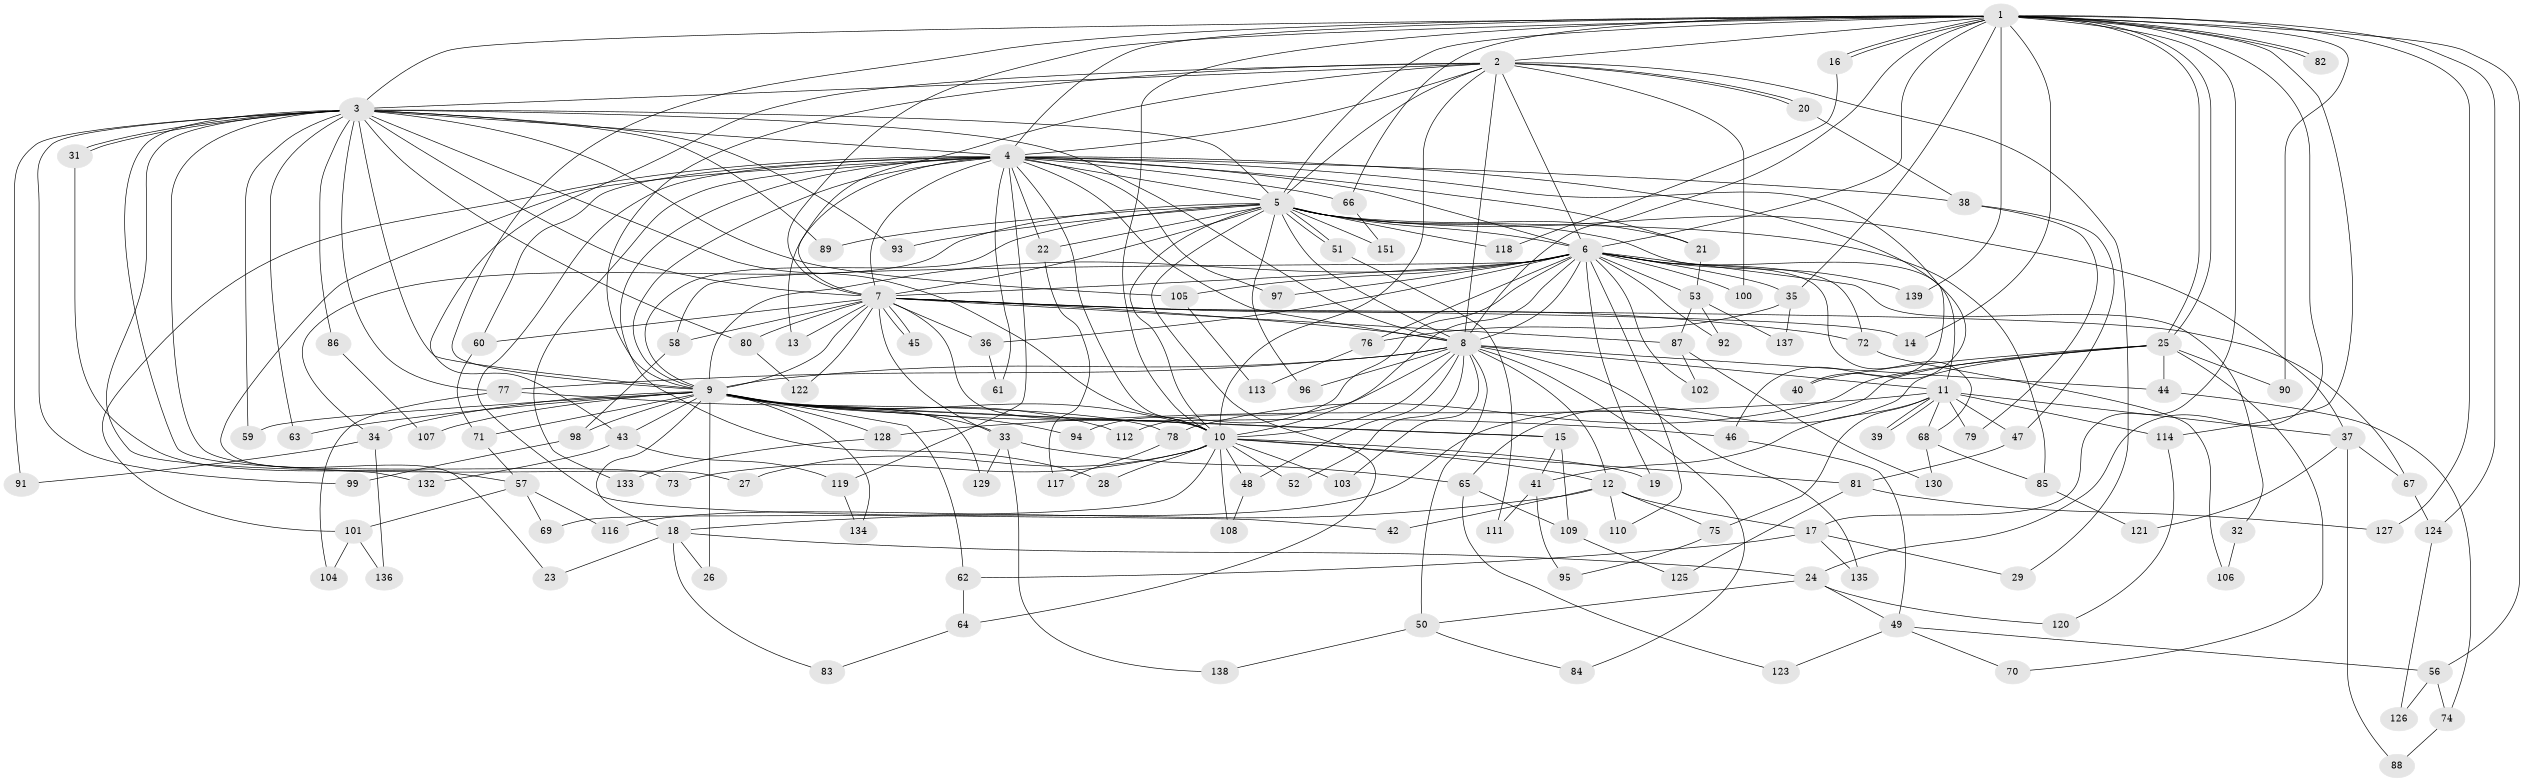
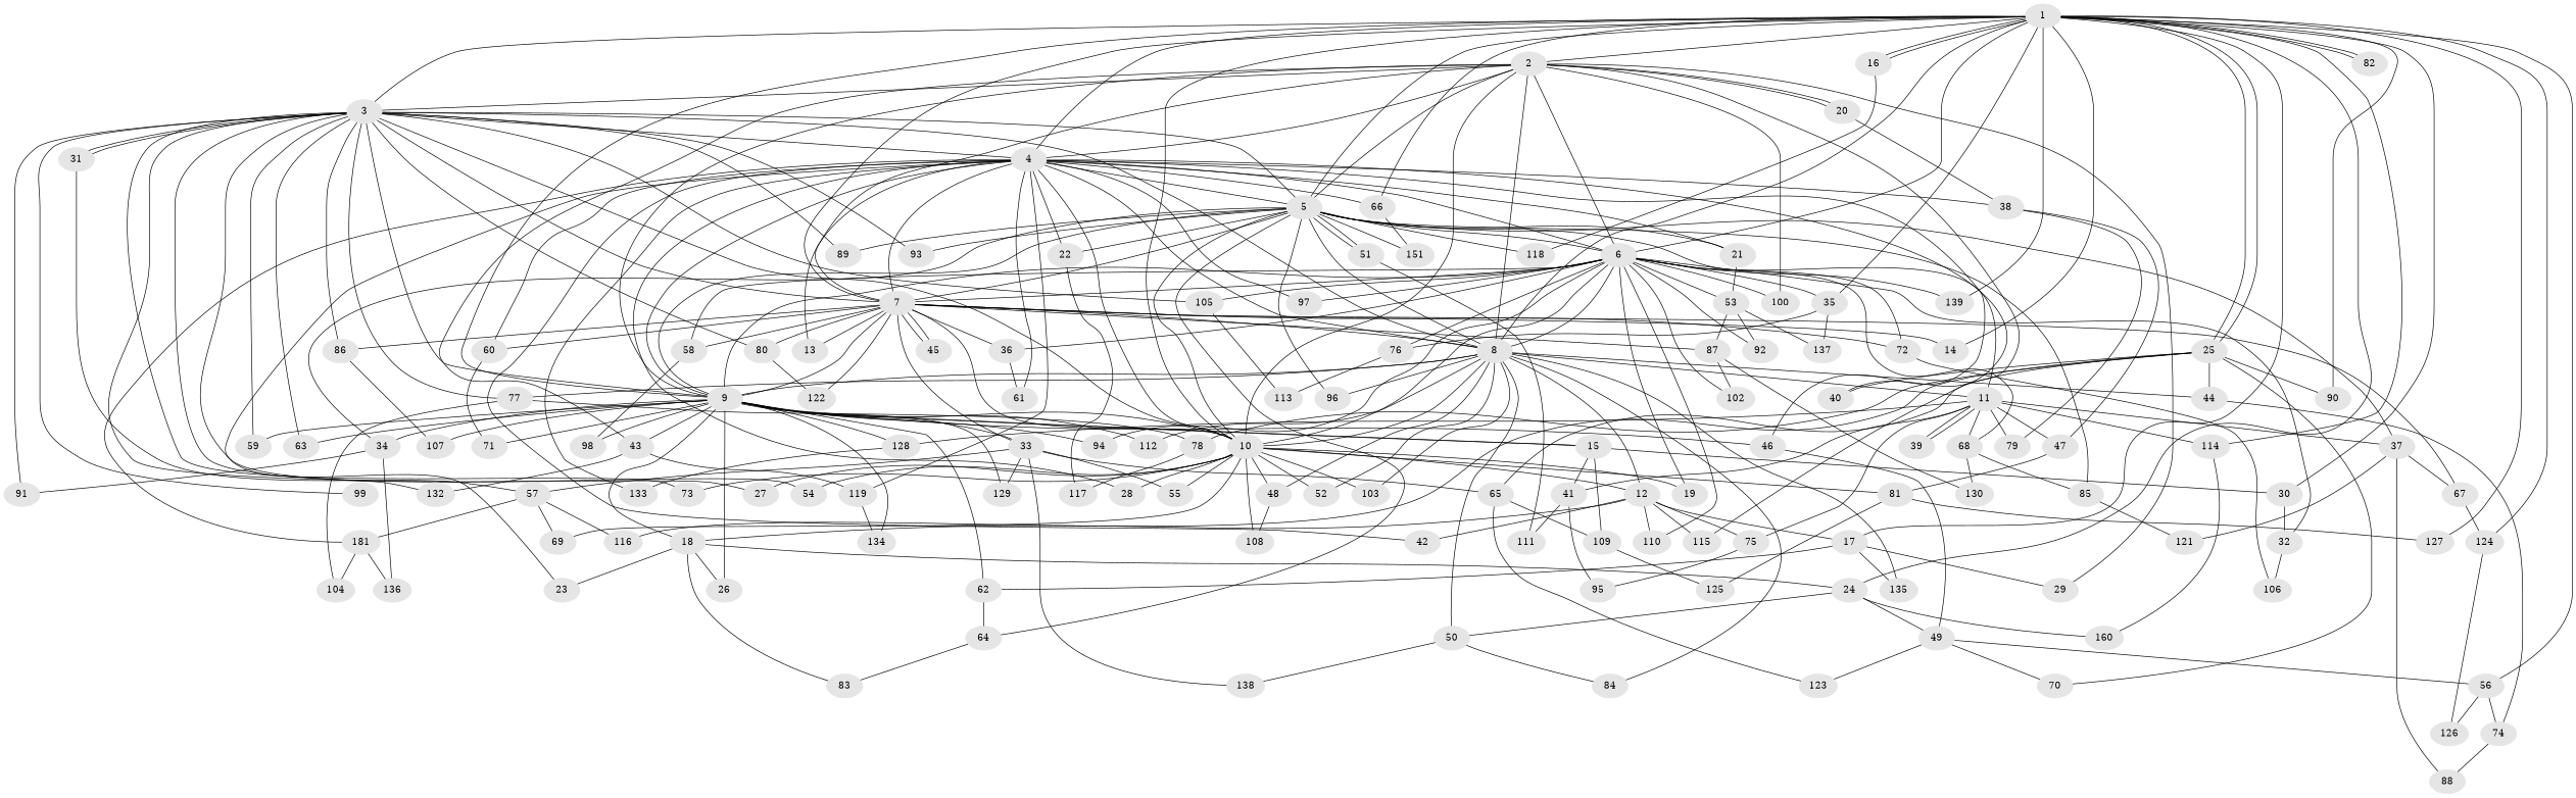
  graph {
    node [color=gray90 style=filled]
    1
    2
    3
    4
    5
    6
    7
    8
    9
    10
    14
    16
    17
    24
    25
+   30
    35
    56
    66
    82
    90
    114
    124
    127
    139
    20
    29
    43
    100
+   115
    27
    31
+   54
    59
    63
    73
    77
    80
    86
    89
    91
    93
    99
    105
    132
    13
    21
    22
    23
    28
    38
    40
    42
    46
    60
    61
    97
-   101
+   101 [label=181]
    119
    133
    11
    34
    37
    51
    64
    85
    96
    118
    n69 [label=151]
    19
    32
    36
    53
    58
    68
    72
    76
    92
    94
    102
    110
    33
    45
    67
    87
    122
    12
    44
    48
    50
    52
    84
    103
    112
    135
    15
    18
    26
    62
    71
    98
    107
    128
    129
    134
+   55
    69
    81
    108
    49
-   120
+   120 [label=160]
    65
    70
    78
    116
    137
    74
    126
    57
    104
    113
    117
    47
    79
    136
    39
    41
    75
    88
    121
    111
    83
    106
    130
    138
    109
    125
    95
    123
    1 -- 2
    1 -- 3
    1 -- 4
    1 -- 5
    1 -- 6
    1 -- 7
    1 -- 8
    1 -- 9
    1 -- 10
    1 -- 14
    1 -- 16
    1 -- 16
    1 -- 17
    1 -- 24
    1 -- 25
    1 -- 25
+   1 -- 30
    1 -- 35
    1 -- 56
    1 -- 66
    1 -- 82
    1 -- 82
    1 -- 90
    1 -- 114
    1 -- 124
    1 -- 127
    1 -- 139
    2 -- 3
    2 -- 4
    2 -- 5
    2 -- 6
    2 -- 7
    2 -- 8
    2 -- 9
    2 -- 10
    2 -- 20
    2 -- 20
    2 -- 29
    2 -- 43
    2 -- 100
+   2 -- 115
    3 -- 4
    3 -- 5
    3 -- 7
    3 -- 8
    3 -- 9
    3 -- 10
    3 -- 27
    3 -- 31
    3 -- 31
+   3 -- 54
    3 -- 59
    3 -- 63
    3 -- 73
    3 -- 77
    3 -- 80
    3 -- 86
    3 -- 89
    3 -- 91
    3 -- 93
    3 -- 99
    3 -- 105
    3 -- 132
    4 -- 5
    4 -- 6
    4 -- 7
    4 -- 8
    4 -- 9
    4 -- 10
    4 -- 66
    4 -- 13
    4 -- 21
    4 -- 22
    4 -- 23
    4 -- 28
    4 -- 38
    4 -- 40
    4 -- 42
    4 -- 46
    4 -- 60
    4 -- 61
    4 -- 97
    4 -- 101
    4 -- 119
    4 -- 133
    5 -- 6
    5 -- 7
    5 -- 8
    5 -- 9
    5 -- 10
    5 -- 89
    5 -- 93
    5 -- 21
    5 -- 22
    5 -- 11
    5 -- 34
    5 -- 37
    5 -- 51
    5 -- 51
    5 -- 64
    5 -- 85
    5 -- 96
    5 -- 118
    5 -- n69
    6 -- 7
    6 -- 8
    6 -- 9
    6 -- 10
    6 -- 35
    6 -- 139
    6 -- 100
    6 -- 105
    6 -- 97
    6 -- 19
    6 -- 32
    6 -- 36
    6 -- 53
    6 -- 58
    6 -- 68
    6 -- 72
    6 -- 76
    6 -- 92
    6 -- 94
    6 -- 102
    6 -- 110
    7 -- 8
    7 -- 9
    7 -- 10
    7 -- 14
    7 -- 80
+   7 -- 86
    7 -- 13
    7 -- 60
    7 -- 36
    7 -- 58
    7 -- 72
    7 -- 33
    7 -- 45
    7 -- 45
    7 -- 67
    7 -- 87
    7 -- 122
    8 -- 9
    8 -- 10
    8 -- 77
    8 -- 11
    8 -- 96
    8 -- 12
    8 -- 44
    8 -- 48
    8 -- 50
    8 -- 52
    8 -- 84
    8 -- 103
    8 -- 112
    8 -- 135
    9 -- 10
    9 -- 43
    9 -- 59
    9 -- 63
    9 -- 46
    9 -- 34
    9 -- 94
    9 -- 33
    9 -- 112
    9 -- 15
    9 -- 15
    9 -- 18
    9 -- 26
    9 -- 62
    9 -- 71
    9 -- 98
    9 -- 107
    9 -- 128
    9 -- 129
    9 -- 134
    10 -- 27
+   10 -- 54
    10 -- 73
    10 -- 28
    10 -- 19
    10 -- 12
    10 -- 48
    10 -- 52
    10 -- 103
+   10 -- 55
    10 -- 69
    10 -- 81
    10 -- 108
    16 -- 118
    17 -- 29
    17 -- 135
    17 -- 62
    24 -- 50
    24 -- 49
    24 -- 120
    25 -- 90
    25 -- 40
    25 -- 44
    25 -- 65
    25 -- 70
    25 -- 78
    25 -- 116
+   30 -- 32
    35 -- 76
    35 -- 137
    56 -- 74
    56 -- 126
    66 -- n69
    114 -- 120
    124 -- 126
    20 -- 38
    43 -- 132
    43 -- 119
    31 -- 57
    77 -- 78
    77 -- 104
    80 -- 122
    86 -- 107
    105 -- 113
    21 -- 53
    22 -- 117
    38 -- 47
    38 -- 79
    46 -- 49
    60 -- 71
    101 -- 104
    101 -- 136
    119 -- 134
    11 -- 114
    11 -- 37
    11 -- 68
    11 -- 128
    11 -- 47
    11 -- 79
    11 -- 39
    11 -- 39
    11 -- 41
    11 -- 75
    34 -- 91
    34 -- 136
    37 -- 67
    37 -- 88
    37 -- 121
    51 -- 111
    64 -- 83
    85 -- 121
    32 -- 106
    36 -- 61
    53 -- 92
    53 -- 87
    53 -- 137
    58 -- 98
    68 -- 85
    68 -- 130
    72 -- 106
    76 -- 113
    33 -- 129
+   33 -- 55
    33 -- 65
-   71 -- 57
+   33 -- 57
    33 -- 138
    67 -- 124
    87 -- 102
    87 -- 130
    12 -- 17
+   12 -- 115
    12 -- 42
    12 -- 110
    12 -- 18
    12 -- 75
    44 -- 74
    48 -- 108
    50 -- 84
    50 -- 138
+   15 -- 30
    15 -- 41
    15 -- 109
    18 -- 24
    18 -- 23
    18 -- 26
    18 -- 83
    62 -- 64
-   98 -- 99
    128 -- 133
    81 -- 127
    81 -- 125
    49 -- 56
    49 -- 70
    49 -- 123
    65 -- 109
    65 -- 123
    78 -- 117
    74 -- 88
    57 -- 101
    57 -- 69
    57 -- 116
    47 -- 81
    41 -- 111
    41 -- 95
    75 -- 95
    109 -- 125
  }
